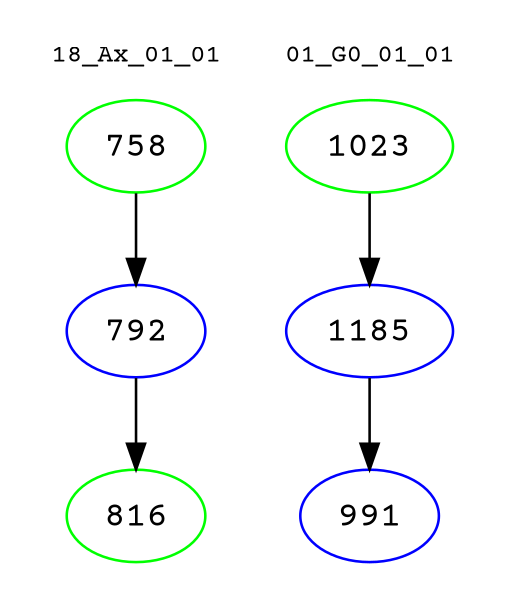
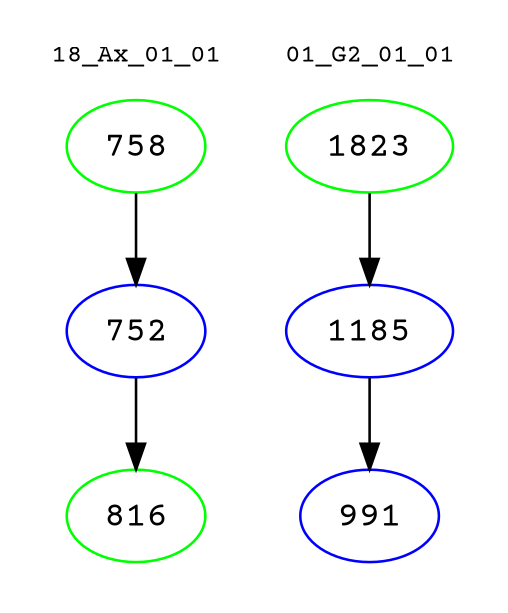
  digraph {
    fontname="Courier Prime"
    node [color=green fontname="Courier Prime"]
    edge [color=black fontname="Courier Prime"]
    n1 [label=758]
-   n2 [color=blue label=792]
+   n2 [color=blue label=752]
    n3 [label=816]
-   n4 [label=1023]
+   n4 [label=1823]
    n5 [color=blue label=1185]
    n6 [color=blue label=991]
    subgraph cluster_1 {
      color=white
      fontsize=10
      label="18_Ax_01_01"
      n1
      n2
      n3
    }
    subgraph cluster_2 {
      color=white
      fontsize=10
-     label="01_G0_01_01"
+     label="01_G2_01_01"
      n4
      n5
      n6
    }
    n1 -> n2
    n2 -> n3
    n4 -> n5
    n5 -> n6
  }
